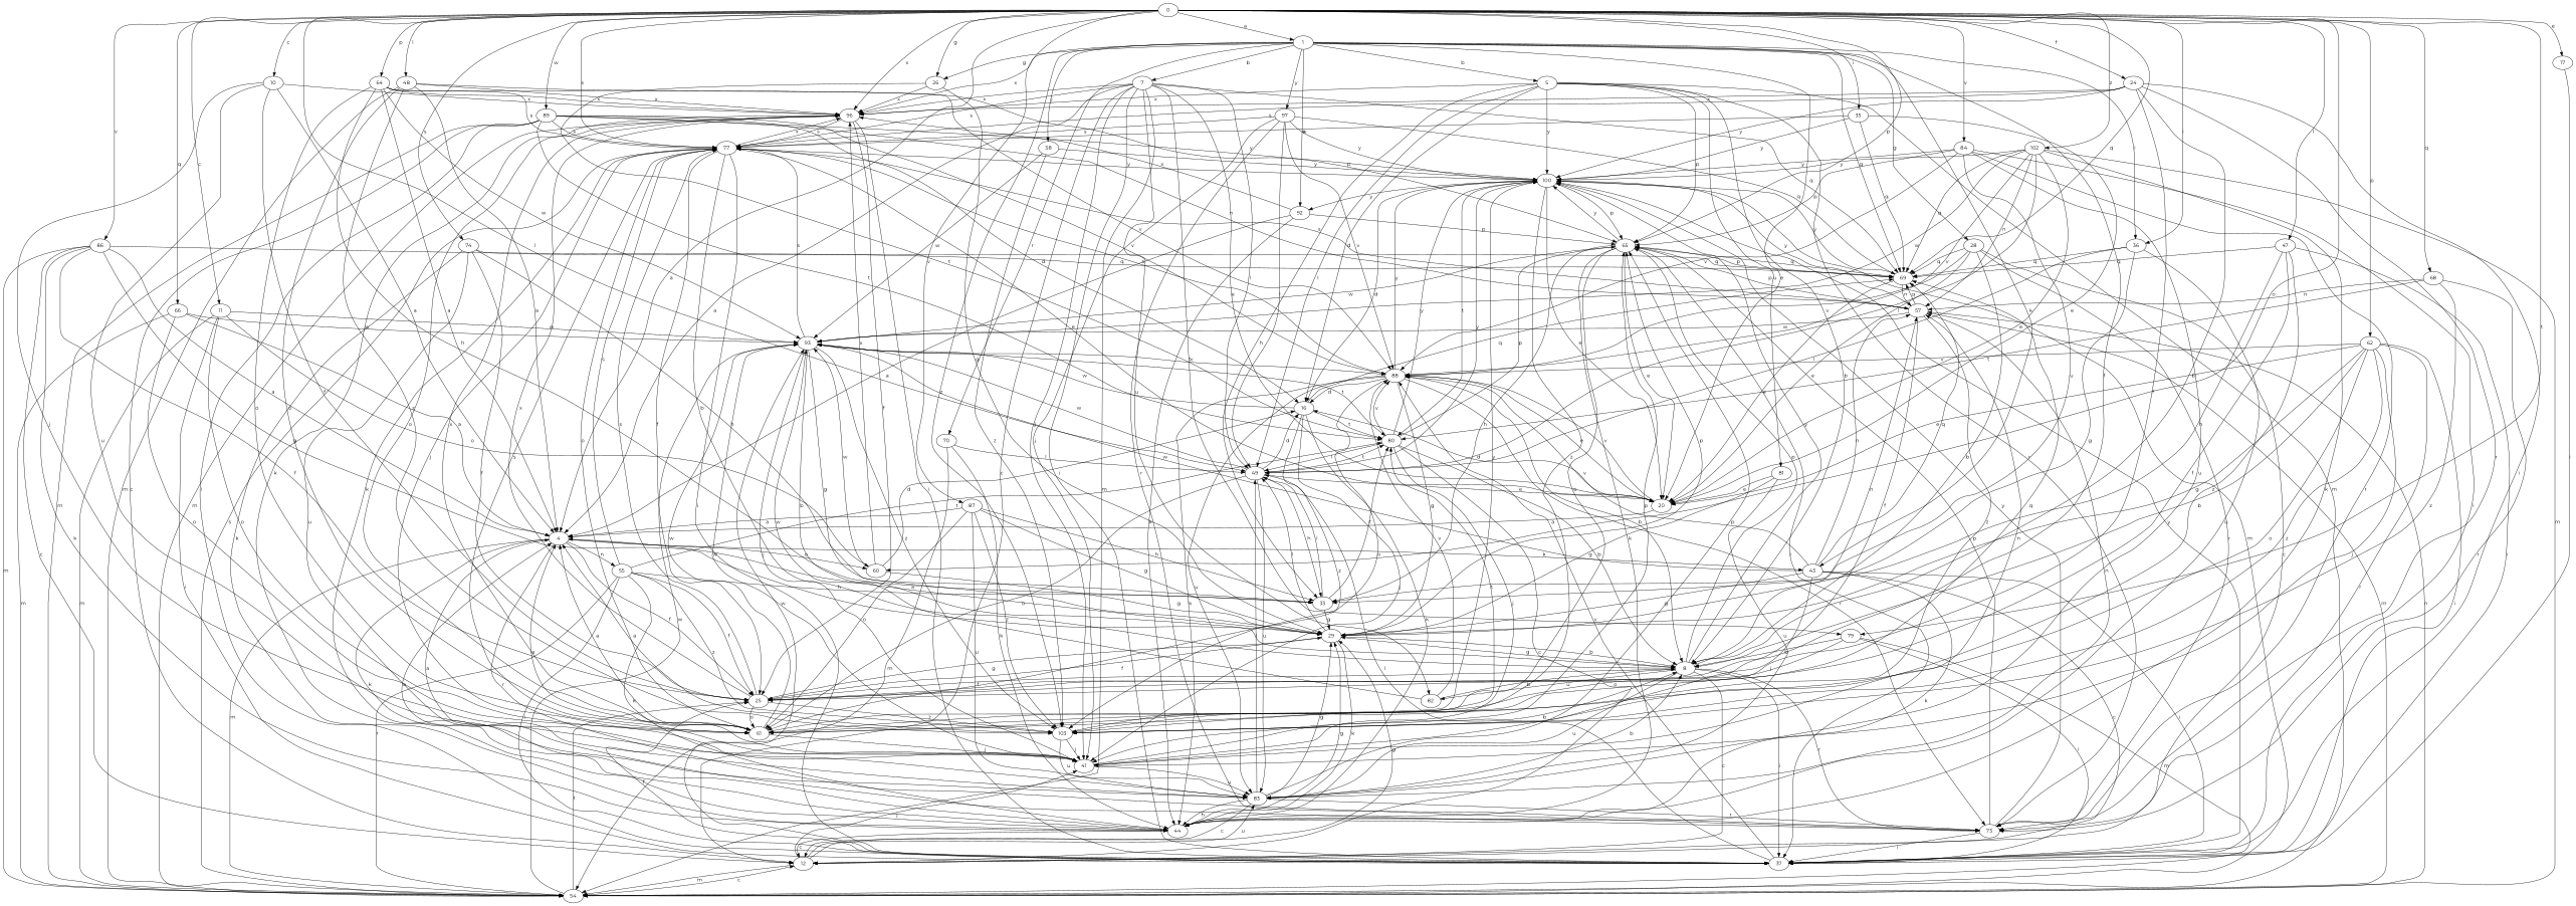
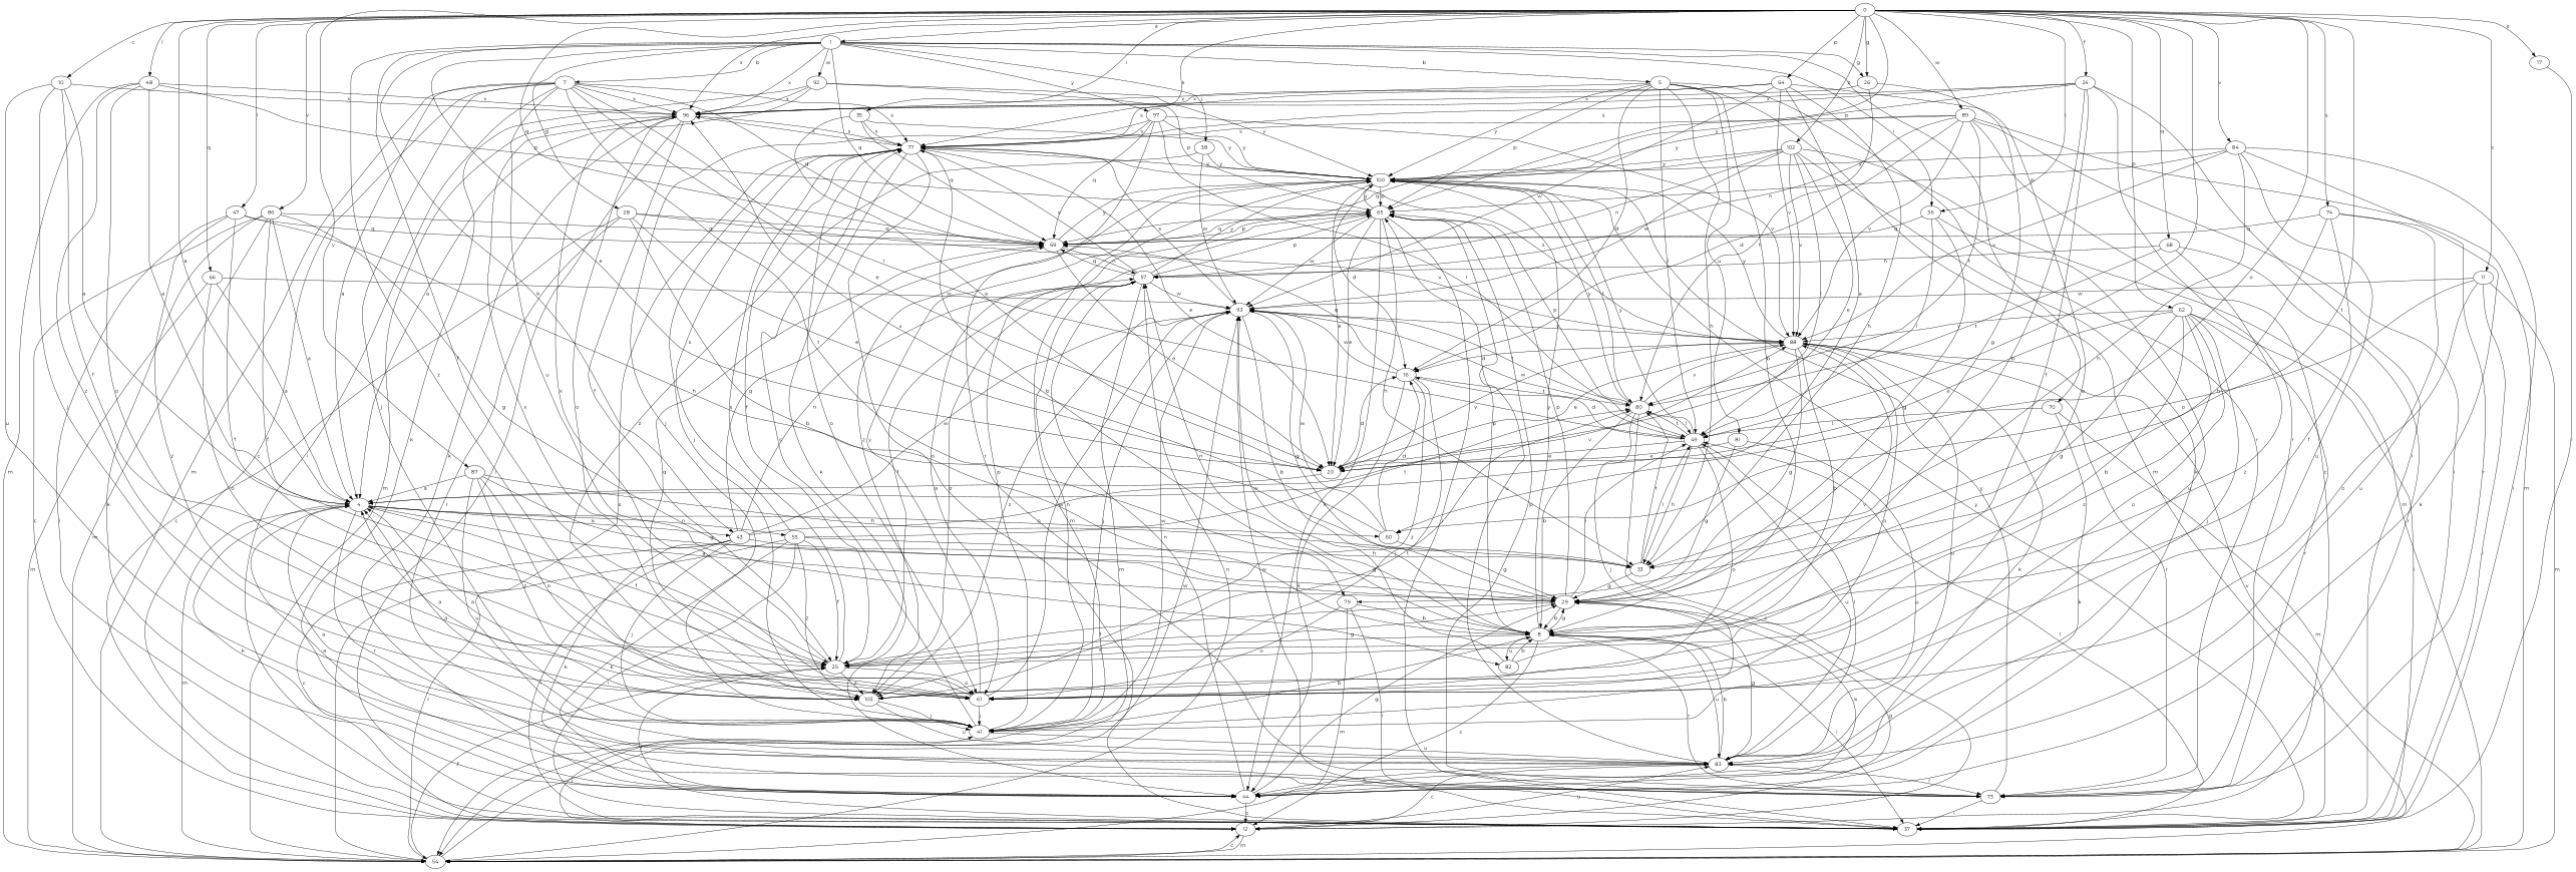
  strict digraph {
    fontname=Montserrat
    node [fontname=Montserrat]
    edge [fontname=Montserrat]
    0
    1
    4
    10
    11
    17
    24
    26
    35
    36
    47
    48
    49
    60
    62
    64
    65
    66
    68
    69
    74
    77
    79
    84
    86
    87
    89
    96
    102
    5
    7
    20
    25
    28
    38
    43
    70
    92
    97
    103
    44
    54
    55
    73
    41
    83
    37
    61
    93
    8
    100
    29
    80
    33
    16
    88
    57
    12
    81
    82
    0 -> 1 [label=a]
    0 -> 4 [label=a]
    0 -> 10 [label=c]
    0 -> 11 [label=c]
    0 -> 17 [label=e]
    0 -> 24 [label=f]
    0 -> 26 [label=g]
    0 -> 35 [label=i]
    0 -> 36 [label=i]
    0 -> 47 [label=l]
    0 -> 48 [label=l]
    0 -> 49 [label=l]
    0 -> 60 [label=o]
    0 -> 62 [label=p]
    0 -> 64 [label=p]
    0 -> 65 [label=p]
    0 -> 66 [label=q]
    0 -> 68 [label=q]
    0 -> 69 [label=q]
    0 -> 74 [label=s]
    0 -> 77 [label=s]
    0 -> 79 [label=t]
    0 -> 84 [label=v]
    0 -> 86 [label=v]
    0 -> 87 [label=v]
    0 -> 89 [label=w]
    0 -> 96 [label=x]
    0 -> 102 [label=z]
    1 -> 26 [label=g]
    1 -> 36 [label=i]
    1 -> 69 [label=q]
    1 -> 96 [label=x]
    1 -> 5 [label=b]
    1 -> 7 [label=b]
    1 -> 20 [label=e]
    1 -> 25 [label=f]
    1 -> 28 [label=g]
    1 -> 38 [label=j]
    1 -> 43 [label=k]
    1 -> 70 [label=r]
    1 -> 92 [label=w]
    1 -> 97 [label=y]
    1 -> 103 [label=z]
    4 -> 60 [label=o]
    4 -> 25 [label=f]
    4 -> 43 [label=k]
    4 -> 44 [label=k]
    4 -> 54 [label=m]
    4 -> 55 [label=n]
    4 -> 73 [label=r]
    10 -> 4 [label=a]
    10 -> 96 [label=x]
    10 -> 25 [label=f]
    10 -> 41 [label=j]
    10 -> 83 [label=u]
    11 -> 60 [label=o]
    11 -> 54 [label=m]
    11 -> 37 [label=i]
    11 -> 61 [label=o]
    11 -> 93 [label=w]
    17 -> 37 [label=i]
    24 -> 77 [label=s]
    24 -> 96 [label=x]
    24 -> 25 [label=f]
    24 -> 73 [label=r]
    24 -> 37 [label=i]
    24 -> 8 [label=b]
    24 -> 100 [label=y]
    26 -> 96 [label=x]
    26 -> 29 [label=g]
    26 -> 80 [label=t]
    35 -> 69 [label=q]
    35 -> 77 [label=s]
    35 -> 20 [label=e]
    35 -> 100 [label=y]
    36 -> 49 [label=l]
    36 -> 69 [label=q]
    36 -> 83 [label=u]
    36 -> 29 [label=g]
    47 -> 69 [label=q]
    47 -> 25 [label=f]
    47 -> 103 [label=z]
    47 -> 37 [label=i]
    47 -> 33 [label=h]
    48 -> 4 [label=a]
    48 -> 65 [label=p]
    48 -> 96 [label=x]
    48 -> 103 [label=z]
    48 -> 54 [label=m]
    48 -> 61 [label=o]
    49 -> 20 [label=e]
    49 -> 83 [label=u]
    49 -> 61 [label=o]
    49 -> 93 [label=w]
    49 -> 100 [label=y]
    49 -> 80 [label=t]
    49 -> 33 [label=h]
    49 -> 16 [label=d]
    60 -> 96 [label=x]
    60 -> 93 [label=w]
    60 -> 29 [label=g]
    60 -> 16 [label=d]
    62 -> 20 [label=e]
    62 -> 103 [label=z]
    62 -> 73 [label=r]
    62 -> 41 [label=j]
    62 -> 37 [label=i]
    62 -> 61 [label=o]
    62 -> 8 [label=b]
    62 -> 29 [label=g]
    62 -> 88 [label=v]
    64 -> 4 [label=a]
    64 -> 77 [label=s]
    64 -> 96 [label=x]
    64 -> 61 [label=o]
    64 -> 93 [label=w]
    64 -> 33 [label=h]
    64 -> 88 [label=v]
    65 -> 69 [label=q]
    65 -> 20 [label=e]
    65 -> 44 [label=k]
    65 -> 37 [label=i]
    65 -> 61 [label=o]
    65 -> 93 [label=w]
    65 -> 100 [label=y]
    65 -> 33 [label=h]
    66 -> 4 [label=a]
    66 -> 54 [label=m]
    66 -> 61 [label=o]
    66 -> 93 [label=w]
    68 -> 103 [label=z]
    68 -> 73 [label=r]
    68 -> 80 [label=t]
    68 -> 57 [label=n]
    69 -> 65 [label=p]
    69 -> 20 [label=e]
    69 -> 100 [label=y]
    69 -> 57 [label=n]
    74 -> 69 [label=q]
    74 -> 25 [label=f]
    74 -> 44 [label=k]
    74 -> 83 [label=u]
    74 -> 33 [label=h]
    77 -> 96 [label=x]
    77 -> 20 [label=e]
    77 -> 25 [label=f]
    77 -> 44 [label=k]
    77 -> 41 [label=j]
    77 -> 37 [label=i]
    77 -> 61 [label=o]
    77 -> 8 [label=b]
    77 -> 100 [label=y]
    79 -> 54 [label=m]
    79 -> 37 [label=i]
    79 -> 61 [label=o]
    79 -> 8 [label=b]
    84 -> 65 [label=p]
    84 -> 73 [label=r]
    84 -> 83 [label=u]
    84 -> 37 [label=i]
    84 -> 100 [label=y]
-   84 -> 33 [label=u]
+   84 -> 33 [label=h]
    84 -> 88 [label=v]
    86 -> 4 [label=a]
    86 -> 69 [label=q]
    86 -> 25 [label=f]
    86 -> 44 [label=k]
    86 -> 54 [label=m]
    86 -> 29 [label=g]
    86 -> 12 [label=c]
    87 -> 4 [label=a]
    87 -> 103 [label=z]
    87 -> 83 [label=u]
    87 -> 61 [label=o]
    87 -> 29 [label=g]
    87 -> 33 [label=h]
    89 -> 77 [label=s]
    89 -> 54 [label=m]
    89 -> 37 [label=i]
    89 -> 100 [label=y]
    89 -> 80 [label=t]
    89 -> 16 [label=d]
    89 -> 88 [label=v]
    89 -> 57 [label=n]
    89 -> 12 [label=c]
    96 -> 77 [label=s]
    96 -> 25 [label=f]
    96 -> 44 [label=k]
    96 -> 54 [label=m]
    96 -> 37 [label=i]
    96 -> 61 [label=o]
    102 -> 49 [label=l]
    102 -> 69 [label=q]
    102 -> 20 [label=e]
    102 -> 44 [label=k]
    102 -> 54 [label=m]
    102 -> 93 [label=w]
    102 -> 100 [label=y]
    102 -> 88 [label=v]
    102 -> 57 [label=n]
    5 -> 49 [label=l]
    5 -> 65 [label=p]
    5 -> 96 [label=x]
    5 -> 54 [label=m]
    5 -> 73 [label=r]
    5 -> 8 [label=b]
    5 -> 100 [label=y]
    5 -> 33 [label=h]
    5 -> 16 [label=d]
    5 -> 81 [label=u]
    7 -> 4 [label=a]
    7 -> 49 [label=l]
    7 -> 69 [label=q]
    7 -> 77 [label=s]
    7 -> 79 [label=t]
    7 -> 96 [label=x]
    7 -> 20 [label=e]
    7 -> 54 [label=m]
    7 -> 41 [label=j]
    7 -> 37 [label=i]
    7 -> 12 [label=c]
    7 -> 82 [label=u]
    20 -> 4 [label=a]
    20 -> 16 [label=d]
    20 -> 88 [label=v]
    25 -> 77 [label=s]
    25 -> 96 [label=x]
    25 -> 103 [label=z]
    25 -> 61 [label=o]
    25 -> 29 [label=g]
    28 -> 69 [label=q]
    28 -> 20 [label=e]
    28 -> 73 [label=r]
    28 -> 8 [label=b]
    28 -> 88 [label=v]
    28 -> 12 [label=c]
    38 -> 103 [label=z]
    38 -> 93 [label=w]
    38 -> 100 [label=y]
    43 -> 69 [label=q]
    43 -> 44 [label=k]
    43 -> 41 [label=j]
    43 -> 37 [label=i]
    43 -> 93 [label=w]
    43 -> 29 [label=g]
    43 -> 88 [label=v]
    43 -> 57 [label=n]
    43 -> 12 [label=c]
    70 -> 49 [label=l]
    70 -> 44 [label=k]
    70 -> 54 [label=m]
    92 -> 4 [label=a]
    92 -> 65 [label=p]
    92 -> 96 [label=x]
    92 -> 44 [label=k]
-   100 -> 92 [label=y]
+   92 -> 100 [label=y]
    97 -> 49 [label=l]
    97 -> 69 [label=q]
    97 -> 77 [label=s]
    97 -> 73 [label=r]
    97 -> 41 [label=j]
    97 -> 100 [label=y]
    97 -> 88 [label=v]
    103 -> 4 [label=a]
    103 -> 41 [label=j]
    103 -> 83 [label=u]
    103 -> 80 [label=t]
    44 -> 29 [label=g]
    44 -> 57 [label=n]
    44 -> 12 [label=c]
    54 -> 77 [label=s]
    54 -> 25 [label=f]
    54 -> 93 [label=w]
    54 -> 57 [label=n]
    54 -> 12 [label=c]
    55 -> 77 [label=s]
    55 -> 25 [label=f]
    55 -> 103 [label=z]
    55 -> 44 [label=k]
    55 -> 54 [label=r]
    55 -> 37 [label=i]
    55 -> 80 [label=t]
    55 -> 33 [label=h]
    73 -> 4 [label=a]
    73 -> 65 [label=p]
    73 -> 37 [label=i]
    73 -> 100 [label=y]
    41 -> 4 [label=a]
    41 -> 65 [label=p]
    41 -> 77 [label=s]
    41 -> 83 [label=u]
    41 -> 93 [label=w]
    41 -> 8 [label=b]
    41 -> 57 [label=n]
    83 -> 4 [label=a]
    83 -> 49 [label=l]
-   83 -> 65 [label=p]
+   83 -> 65 [label=u]
    83 -> 44 [label=h]
    83 -> 73 [label=r]
    83 -> 8 [label=b]
    83 -> 29 [label=g]
    83 -> 12 [label=c]
    37 -> 49 [label=l]
    37 -> 25 [label=f]
    37 -> 93 [label=w]
    37 -> 100 [label=y]
    37 -> 88 [label=v]
    61 -> 4 [label=a]
    61 -> 69 [label=q]
    61 -> 96 [label=x]
    61 -> 41 [label=j]
    61 -> 93 [label=w]
    61 -> 100 [label=y]
    93 -> 77 [label=s]
    93 -> 103 [label=z]
    93 -> 41 [label=j]
    93 -> 8 [label=b]
    93 -> 29 [label=g]
    93 -> 80 [label=t]
    93 -> 88 [label=v]
    8 -> 65 [label=p]
    8 -> 25 [label=f]
    8 -> 73 [label=r]
    8 -> 83 [label=u]
    8 -> 37 [label=i]
    8 -> 100 [label=y]
    8 -> 29 [label=g]
    8 -> 57 [label=n]
    8 -> 12 [label=c]
    8 -> 82 [label=u]
    100 -> 65 [label=p]
    100 -> 20 [label=e]
    100 -> 103 [label=z]
    100 -> 54 [label=m]
    100 -> 80 [label=t]
    100 -> 16 [label=d]
    29 -> 4 [label=a]
    29 -> 49 [label=l]
    29 -> 65 [label=p]
    29 -> 25 [label=f]
    29 -> 44 [label=k]
    29 -> 8 [label=b]
    80 -> 49 [label=l]
    80 -> 65 [label=p]
    80 -> 41 [label=j]
    80 -> 8 [label=b]
    80 -> 100 [label=y]
    80 -> 88 [label=v]
    80 -> 12 [label=c]
    33 -> 49 [label=l]
    33 -> 29 [label=g]
    33 -> 80 [label=t]
    16 -> 69 [label=q]
    16 -> 103 [label=z]
    16 -> 44 [label=k]
    16 -> 41 [label=j]
    16 -> 93 [label=w]
    16 -> 80 [label=t]
    88 -> 77 [label=s]
    88 -> 20 [label=e]
    88 -> 44 [label=k]
    88 -> 73 [label=r]
    88 -> 83 [label=u]
    88 -> 61 [label=o]
    88 -> 8 [label=b]
    88 -> 100 [label=y]
    88 -> 29 [label=g]
    88 -> 16 [label=d]
    57 -> 65 [label=p]
    57 -> 69 [label=q]
    57 -> 77 [label=s]
    57 -> 25 [label=f]
    57 -> 103 [label=z]
    57 -> 54 [label=m]
    57 -> 93 [label=w]
    57 -> 100 [label=y]
    12 -> 54 [label=m]
    12 -> 41 [label=j]
    12 -> 83 [label=u]
    12 -> 29 [label=g]
    81 -> 20 [label=e]
    81 -> 83 [label=u]
    81 -> 29 [label=g]
    82 -> 93 [label=w]
    82 -> 8 [label=b]
    82 -> 88 [label=v]
  }
